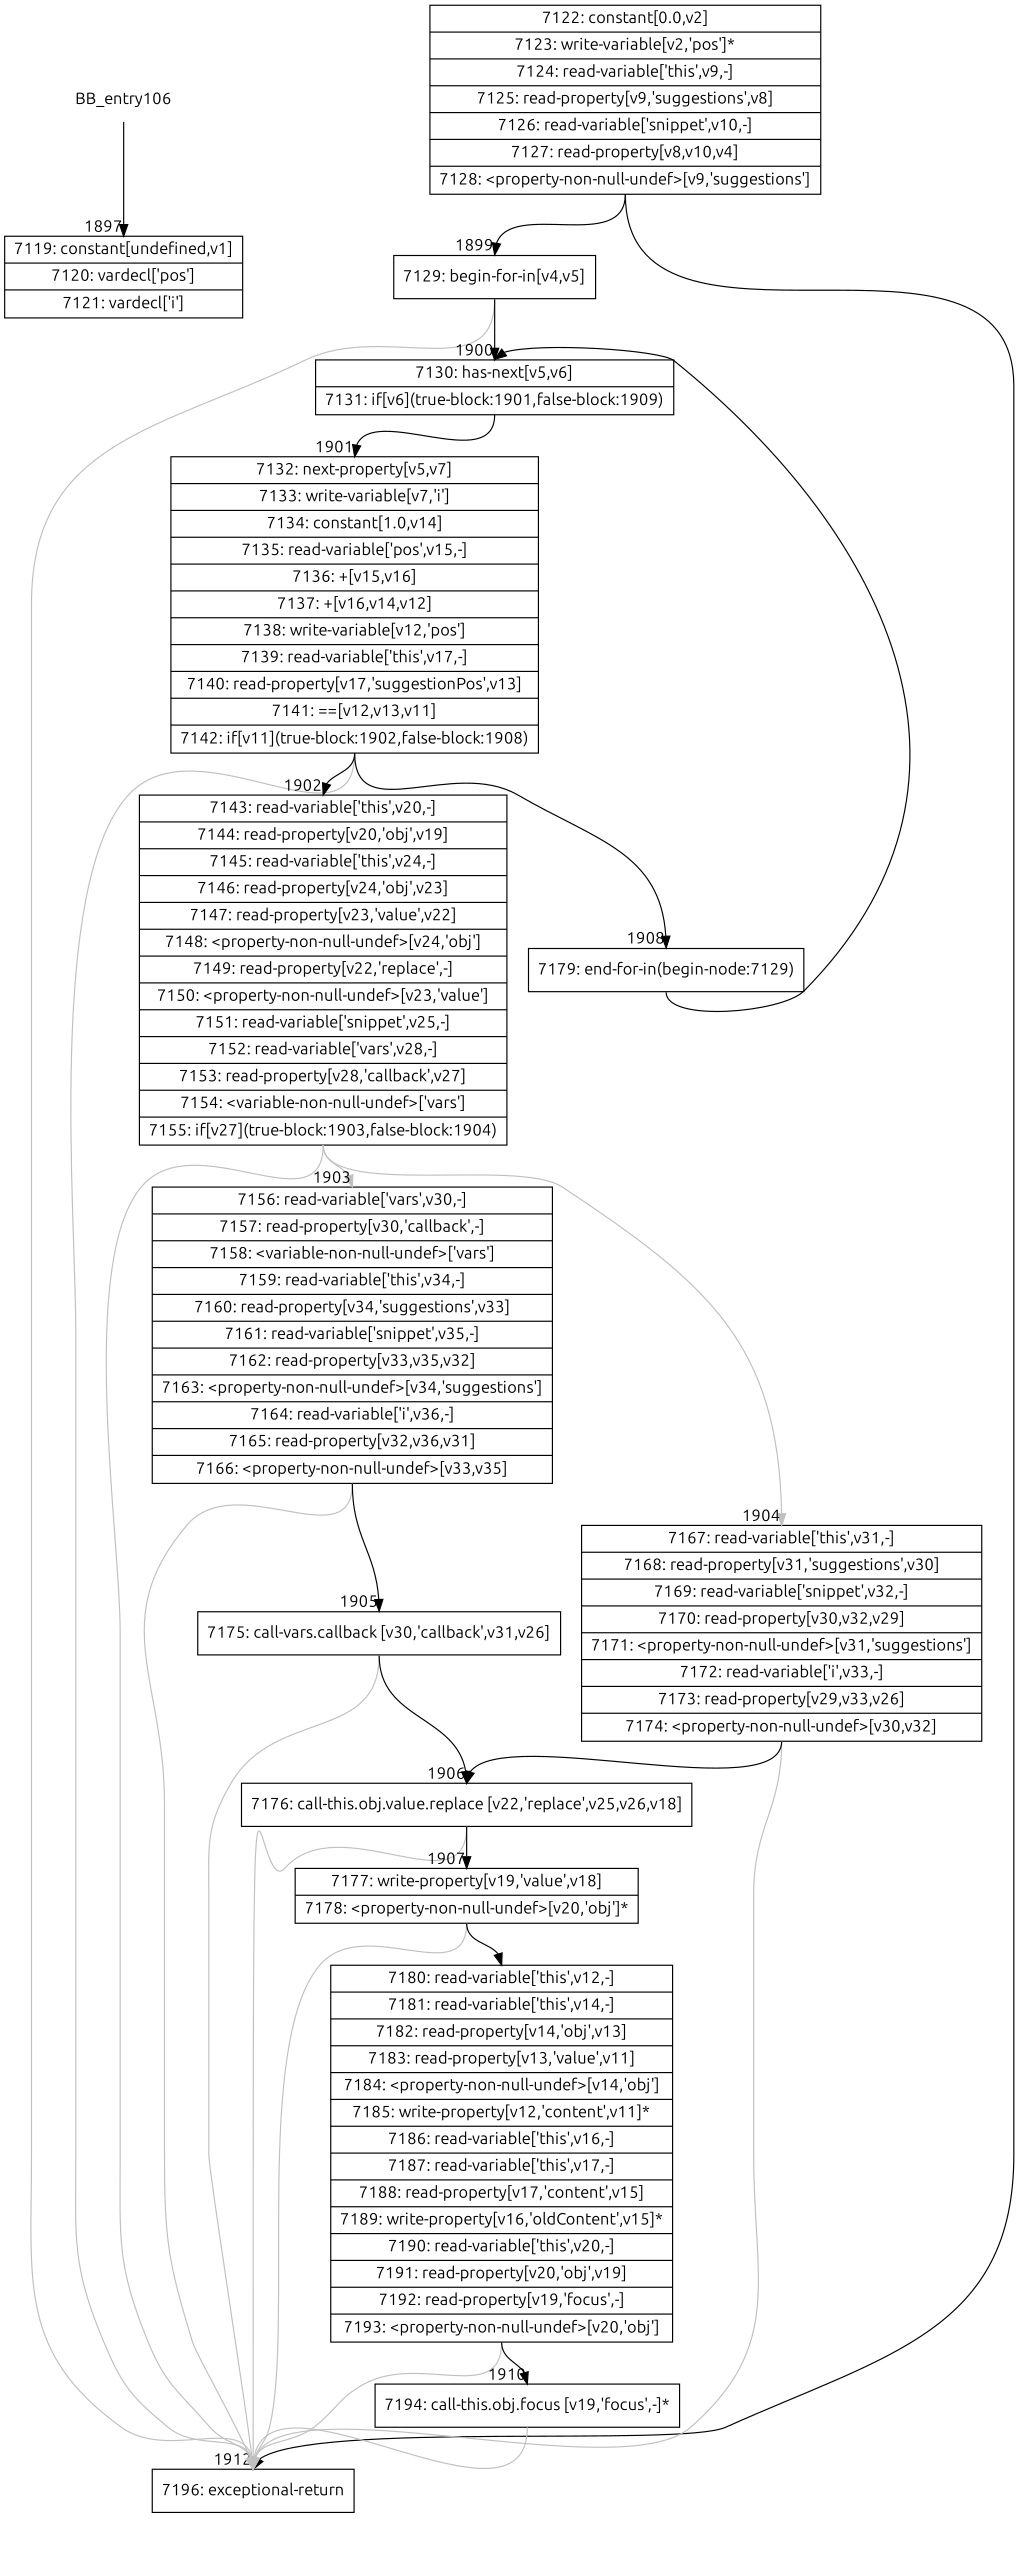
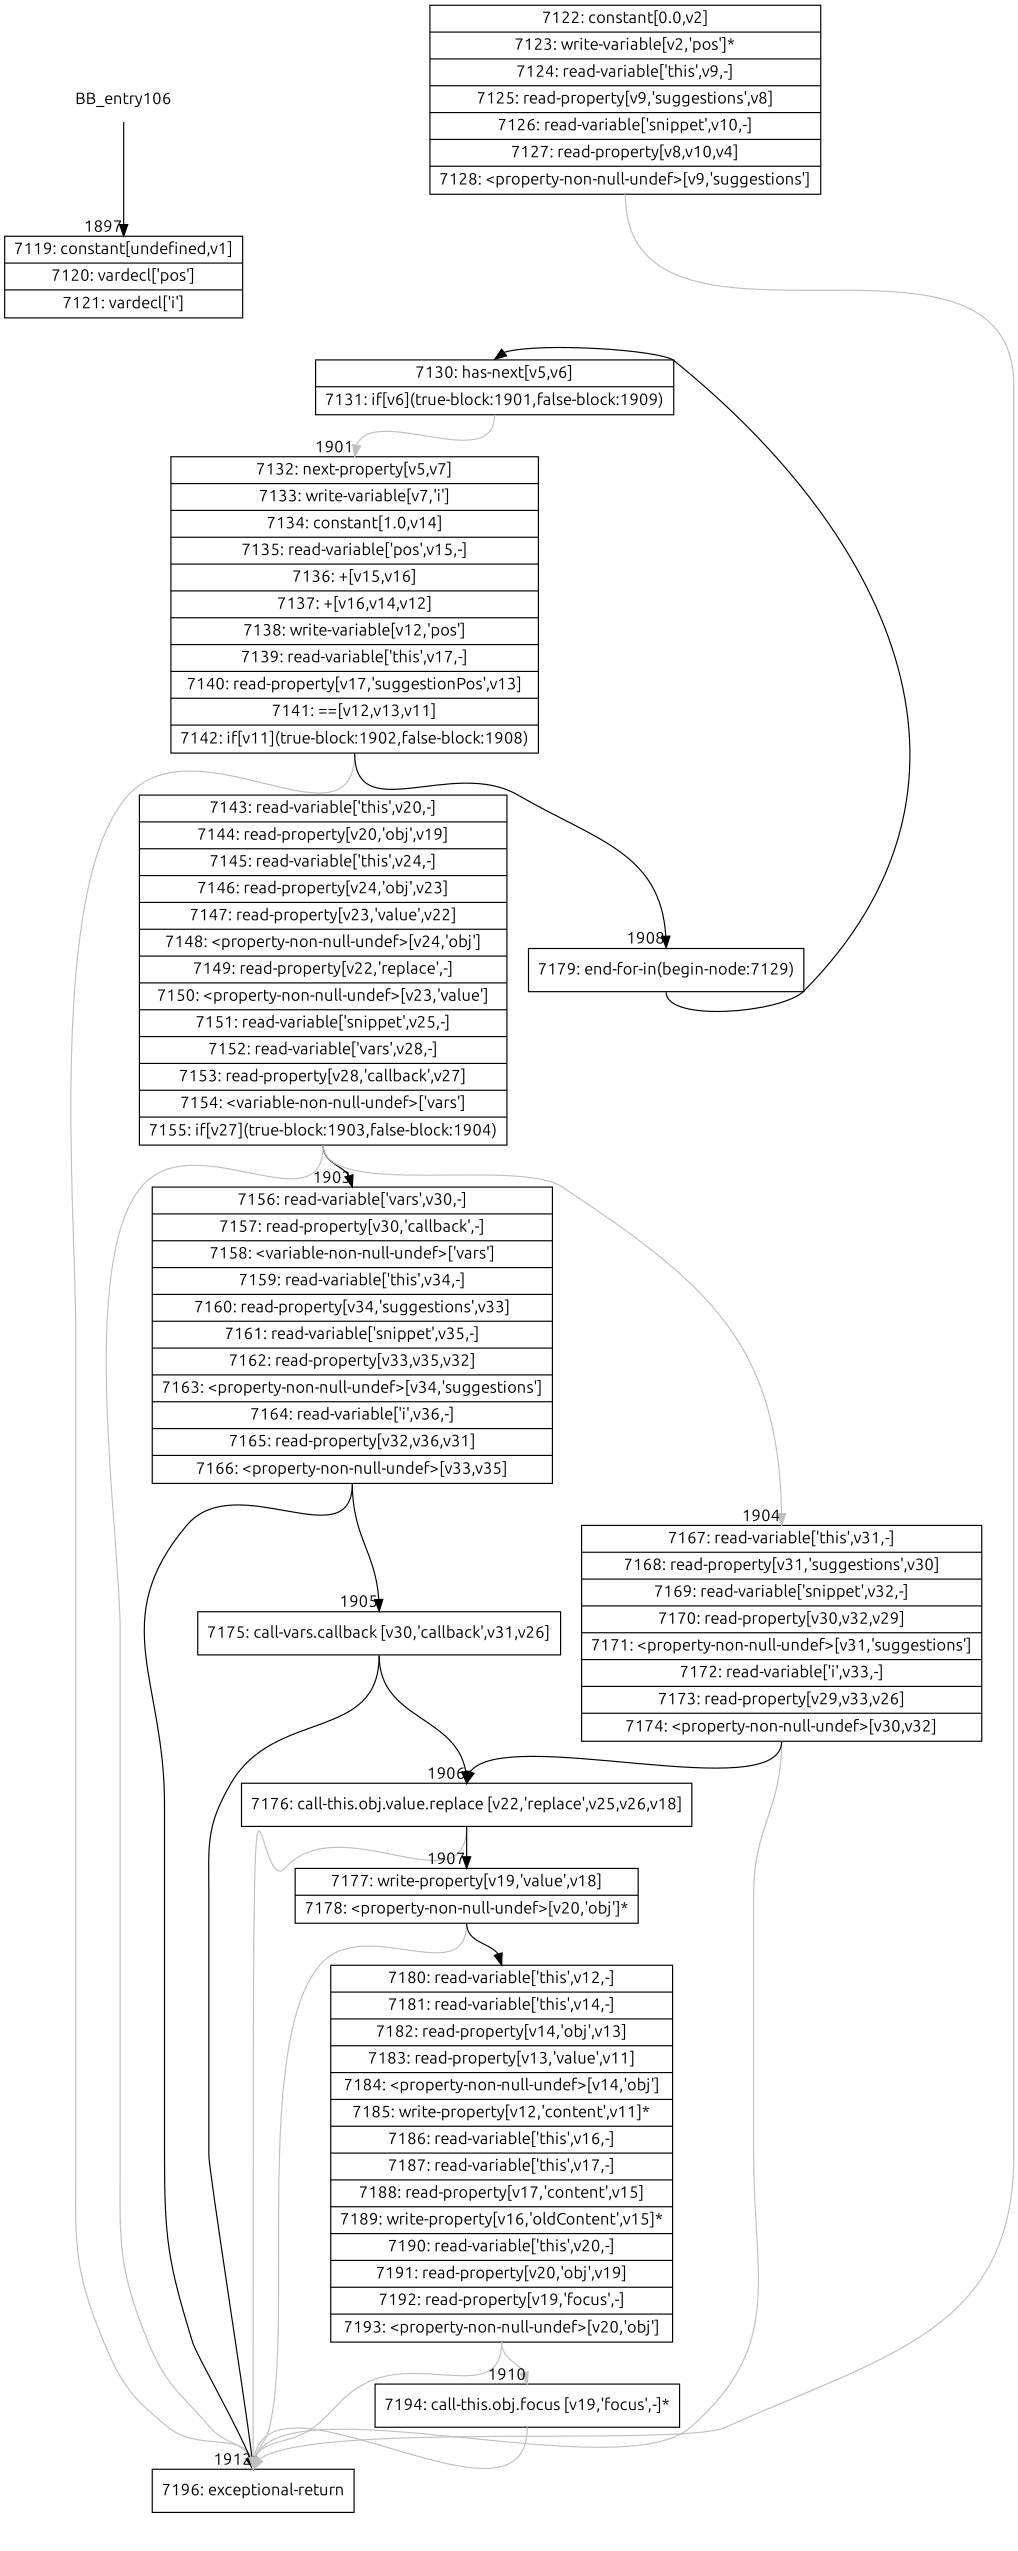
  digraph {
    fontname=Ubuntu
    rankdir=TD
    node [fontname=Ubuntu shape=record]
    edge [fontname=Ubuntu headport=n tailport=s]
    n1 [label=BB_entry106 shape=none]
    n2 [label="{7119: constant[undefined,v1]|7120: vardecl['pos']|7121: vardecl['i']}"]
    n3 [label="{7122: constant[0.0,v2]|7123: write-variable[v2,'pos']*|7124: read-variable['this',v9,-]|7125: read-property[v9,'suggestions',v8]|7126: read-variable['snippet',v10,-]|7127: read-property[v8,v10,v4]|7128: \<property-non-null-undef\>[v9,'suggestions']}"]
-   n4 [label="{7129: begin-for-in[v4,v5]}"]
    n5 [label="{7196: exceptional-return}"]
    n6 [label="{7130: has-next[v5,v6]|7131: if[v6](true-block:1901,false-block:1909)}"]
    n7 [label="{7132: next-property[v5,v7]|7133: write-variable[v7,'i']|7134: constant[1.0,v14]|7135: read-variable['pos',v15,-]|7136: +[v15,v16]|7137: +[v16,v14,v12]|7138: write-variable[v12,'pos']|7139: read-variable['this',v17,-]|7140: read-property[v17,'suggestionPos',v13]|7141: ==[v12,v13,v11]|7142: if[v11](true-block:1902,false-block:1908)}"]
    n8 [label="{7143: read-variable['this',v20,-]|7144: read-property[v20,'obj',v19]|7145: read-variable['this',v24,-]|7146: read-property[v24,'obj',v23]|7147: read-property[v23,'value',v22]|7148: \<property-non-null-undef\>[v24,'obj']|7149: read-property[v22,'replace',-]|7150: \<property-non-null-undef\>[v23,'value']|7151: read-variable['snippet',v25,-]|7152: read-variable['vars',v28,-]|7153: read-property[v28,'callback',v27]|7154: \<variable-non-null-undef\>['vars']|7155: if[v27](true-block:1903,false-block:1904)}"]
    n9 [label="{7179: end-for-in(begin-node:7129)}"]
    n10 [label="{7180: read-variable['this',v12,-]|7181: read-variable['this',v14,-]|7182: read-property[v14,'obj',v13]|7183: read-property[v13,'value',v11]|7184: \<property-non-null-undef\>[v14,'obj']|7185: write-property[v12,'content',v11]*|7186: read-variable['this',v16,-]|7187: read-variable['this',v17,-]|7188: read-property[v17,'content',v15]|7189: write-property[v16,'oldContent',v15]*|7190: read-variable['this',v20,-]|7191: read-property[v20,'obj',v19]|7192: read-property[v19,'focus',-]|7193: \<property-non-null-undef\>[v20,'obj']}"]
    n11 [label="{7194: call-this.obj.focus [v19,'focus',-]*}"]
    n12 [label="{7156: read-variable['vars',v30,-]|7157: read-property[v30,'callback',-]|7158: \<variable-non-null-undef\>['vars']|7159: read-variable['this',v34,-]|7160: read-property[v34,'suggestions',v33]|7161: read-variable['snippet',v35,-]|7162: read-property[v33,v35,v32]|7163: \<property-non-null-undef\>[v34,'suggestions']|7164: read-variable['i',v36,-]|7165: read-property[v32,v36,v31]|7166: \<property-non-null-undef\>[v33,v35]}"]
    n13 [label="{7167: read-variable['this',v31,-]|7168: read-property[v31,'suggestions',v30]|7169: read-variable['snippet',v32,-]|7170: read-property[v30,v32,v29]|7171: \<property-non-null-undef\>[v31,'suggestions']|7172: read-variable['i',v33,-]|7173: read-property[v29,v33,v26]|7174: \<property-non-null-undef\>[v30,v32]}"]
    n14 [label="{7175: call-vars.callback [v30,'callback',v31,v26]}"]
    n15 [label="{7176: call-this.obj.value.replace [v22,'replace',v25,v26,v18]}"]
    n16 [label="{7177: write-property[v19,'value',v18]|7178: \<property-non-null-undef\>[v20,'obj']*}"]
    n1 -> n2 [headlabel="    1897"]
-   n3 -> n4 [headlabel="      1899"]
-   n3 -> n5 [color=black headlabel="      1912"]
-   n4 -> n5 [color=gray]
-   n4 -> n6 [headlabel="      1900"]
-   n6 -> n7 [headlabel="      1901"]
+   n3 -> n5 [color=gray headlabel="      1912"]
+   n6 -> n7 [headlabel="      1901" color=gray]
    n7 -> n5 [color=gray]
-   n7 -> n8 [headlabel="      1902"]
    n7 -> n9 [headlabel="      1908"]
    n8 -> n5 [color=gray]
-   n8 -> n12 [headlabel="      1903" color=gray]
+   n8 -> n12 [headlabel="      1903"]
    n8 -> n13 [color=gray headlabel="      1904"]
    n9 -> n6
    n10 -> n5 [color=gray]
-   n10 -> n11 [headlabel="      1910"]
+   n10 -> n11 [headlabel="      1910" color=gray]
    n11 -> n5 [color=gray]
-   n12 -> n5 [color=gray]
+   n12 -> n5 [color=black]
    n12 -> n14 [headlabel="      1905"]
    n13 -> n5 [color=gray]
    n13 -> n15 [headlabel="      1906"]
-   n14 -> n5 [color=gray]
+   n14 -> n5 [color=black]
    n14 -> n15
    n15 -> n5 [color=gray]
    n15 -> n16 [headlabel="      1907"]
    n16 -> n5 [color=gray]
    n16 -> n10
  }
